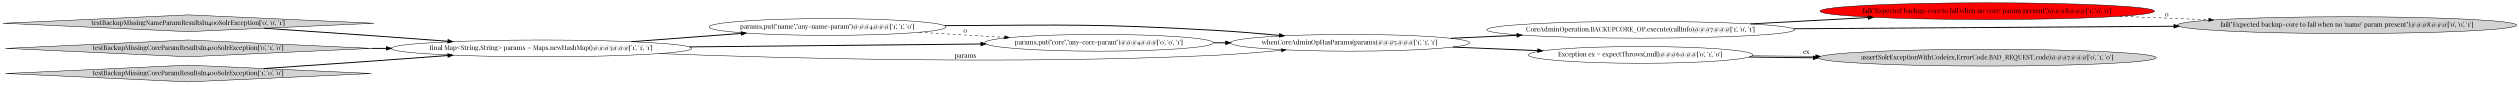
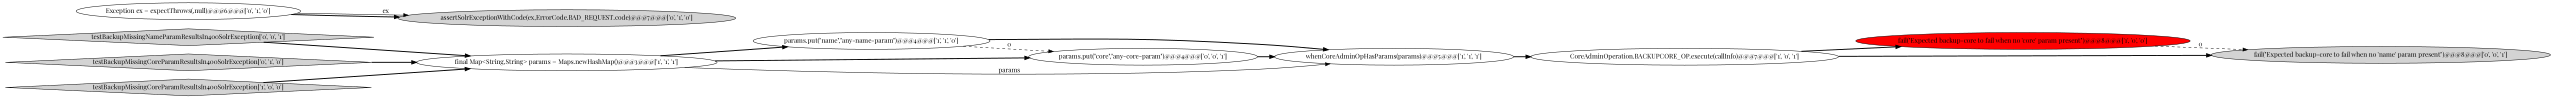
  digraph {
    rankdir=LR
    fontname="Playfair Display"
    node [fillcolor=white shape=ellipse style=filled fontname="Playfair Display"]
    edge [style=bold fontname="Playfair Display"]
    n1 [label="CoreAdminOperation.BACKUPCORE_OP.execute(callInfo)@@@7@@@['1', '0', '1']"]
    n2 [fillcolor=red label="fail(\"Expected backup-core to fail when no 'core' param present\")@@@8@@@['1', '0', '0']"]
    n3 [fillcolor=lightgray label="fail(\"Expected backup-core to fail when no 'name' param present\")@@@8@@@['0', '0', '1']"]
    n4 [label="params.put(\"name\",\"any-name-param\")@@@4@@@['1', '1', '0']"]
    n5 [label="params.put(\"core\",\"any-core-param\")@@@4@@@['0', '0', '1']"]
    n6 [label="whenCoreAdminOpHasParams(params)@@@5@@@['1', '1', '1']"]
    n7 [fillcolor=lightgray label="testBackupMissingNameParamResultsIn400SolrException['0', '0', '1']" shape=diamond]
    n8 [label="final Map<String,String> params = Maps.newHashMap()@@@3@@@['1', '1', '1']"]
    n9 [fillcolor=lightgray label="assertSolrExceptionWithCode(ex,ErrorCode.BAD_REQUEST.code)@@@7@@@['0', '1', '0']"]
    n10 [label="Exception ex = expectThrows(,null)@@@6@@@['0', '1', '0']"]
    n11 [fillcolor=lightgray label="testBackupMissingCoreParamResultsIn400SolrException['0', '1', '0']" shape=diamond]
    n12 [fillcolor=lightgray label="testBackupMissingCoreParamResultsIn400SolrException['1', '0', '0']" shape=diamond]
    n1 -> n2
    n1 -> n3
    n2 -> n3 [label=0 style=dashed]
    n4 -> n5 [label=0 style=dashed]
    n4 -> n6
    n5 -> n6
    n6 -> n1
-   n6 -> n10
    n7 -> n8
    n8 -> n4
    n8 -> n5
    n8 -> n6 [label=params style=solid]
    n10 -> n9 [label=ex style=solid]
    n10 -> n9
    n11 -> n8
    n12 -> n8
  }
